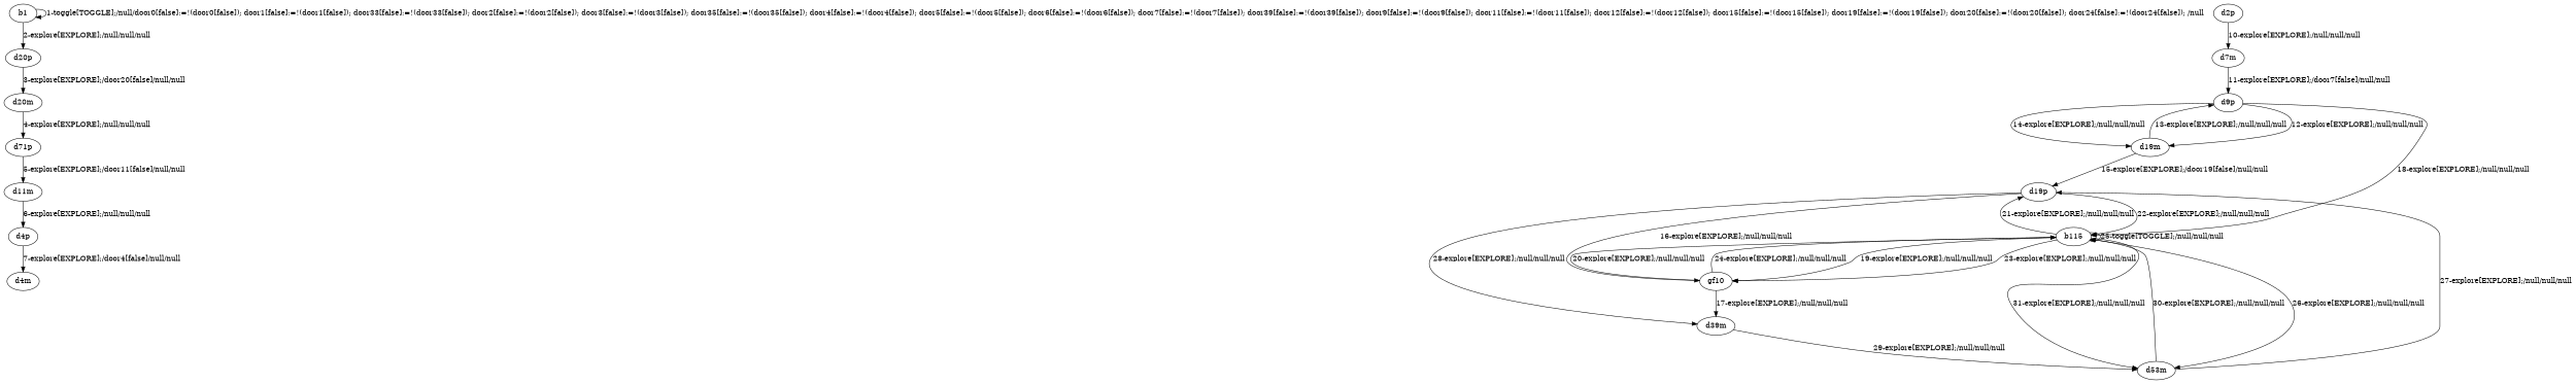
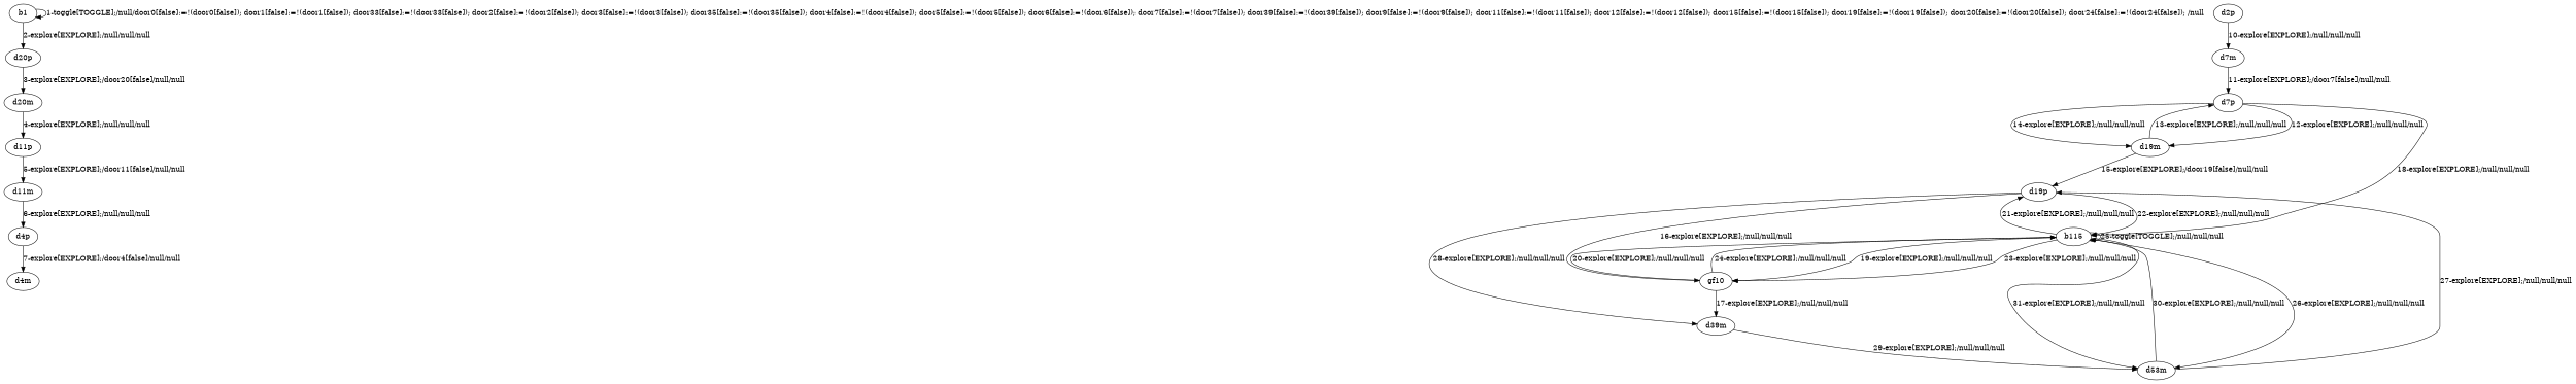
  digraph {
    b1
    d20p
    d20m
-   d11p [label=d71p]
+   d11p
    d11m
    d4p
    d4m
    n8 [label=d2p]
    d7m
-   d7p [label=d9p]
+   d7p
    d19m
    b115
    d19p
    gf10
    d39m
    n16 [label=d53m]
    b1 -> b1 [label="1-toggle[TOGGLE];/null/door0[false]:=!(door0[false]); door1[false]:=!(door1[false]); door33[false]:=!(door33[false]); door2[false]:=!(door2[false]); door3[false]:=!(door3[false]); door35[false]:=!(door35[false]); door4[false]:=!(door4[false]); door5[false]:=!(door5[false]); door6[false]:=!(door6[false]); door7[false]:=!(door7[false]); door39[false]:=!(door39[false]); door9[false]:=!(door9[false]); door11[false]:=!(door11[false]); door12[false]:=!(door12[false]); door15[false]:=!(door15[false]); door19[false]:=!(door19[false]); door20[false]:=!(door20[false]); door24[false]:=!(door24[false]); /null"]
    b1 -> d20p [label="2-explore[EXPLORE];/null/null/null"]
    d20p -> d20m [label="3-explore[EXPLORE];/door20[false]/null/null"]
    d20m -> d11p [label="4-explore[EXPLORE];/null/null/null"]
    d11p -> d11m [label="5-explore[EXPLORE];/door11[false]/null/null"]
    d11m -> d4p [label="6-explore[EXPLORE];/null/null/null"]
    d4p -> d4m [label="7-explore[EXPLORE];/door4[false]/null/null"]
    n8 -> d7m [label="10-explore[EXPLORE];/null/null/null"]
    d7m -> d7p [label="11-explore[EXPLORE];/door7[false]/null/null"]
    d7p -> d19m [label="12-explore[EXPLORE];/null/null/null"]
    d7p -> d19m [label="14-explore[EXPLORE];/null/null/null"]
    d7p -> b115 [label="18-explore[EXPLORE];/null/null/null"]
    d19m -> d7p [label="13-explore[EXPLORE];/null/null/null"]
    d19m -> d19p [label="15-explore[EXPLORE];/door19[false]/null/null"]
    b115 -> b115 [label="25-toggle[TOGGLE];/null/null/null"]
    b115 -> d19p [label="21-explore[EXPLORE];/null/null/null"]
    b115 -> gf10 [label="19-explore[EXPLORE];/null/null/null"]
    b115 -> gf10 [label="23-explore[EXPLORE];/null/null/null"]
    b115 -> n16 [label="26-explore[EXPLORE];/null/null/null"]
    b115 -> n16 [label="31-explore[EXPLORE];/null/null/null"]
    d19p -> b115 [label="22-explore[EXPLORE];/null/null/null"]
    d19p -> gf10 [label="16-explore[EXPLORE];/null/null/null"]
    d19p -> d39m [label="28-explore[EXPLORE];/null/null/null"]
    gf10 -> b115 [label="20-explore[EXPLORE];/null/null/null"]
    gf10 -> b115 [label="24-explore[EXPLORE];/null/null/null"]
    gf10 -> d39m [label="17-explore[EXPLORE];/null/null/null"]
    d39m -> n16 [label="29-explore[EXPLORE];/null/null/null"]
    n16 -> b115 [label="30-explore[EXPLORE];/null/null/null"]
    n16 -> d19p [label="27-explore[EXPLORE];/null/null/null"]
  }
